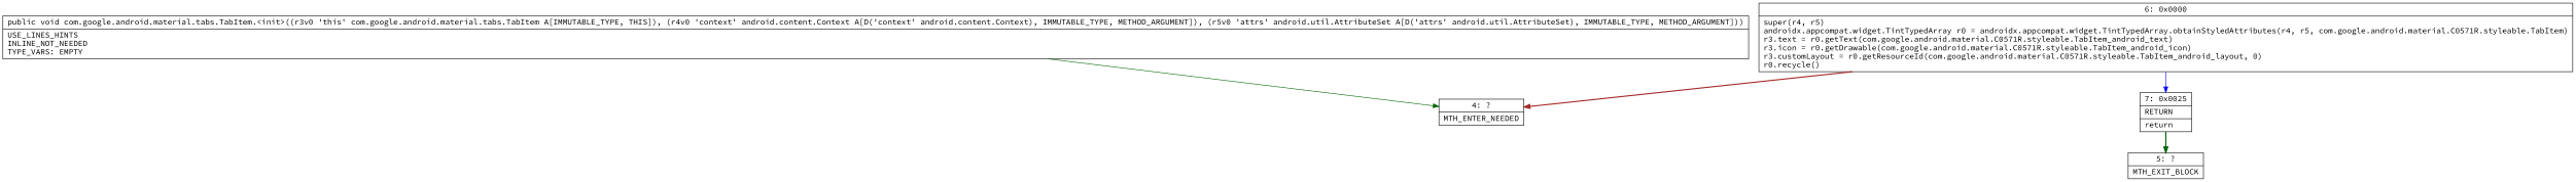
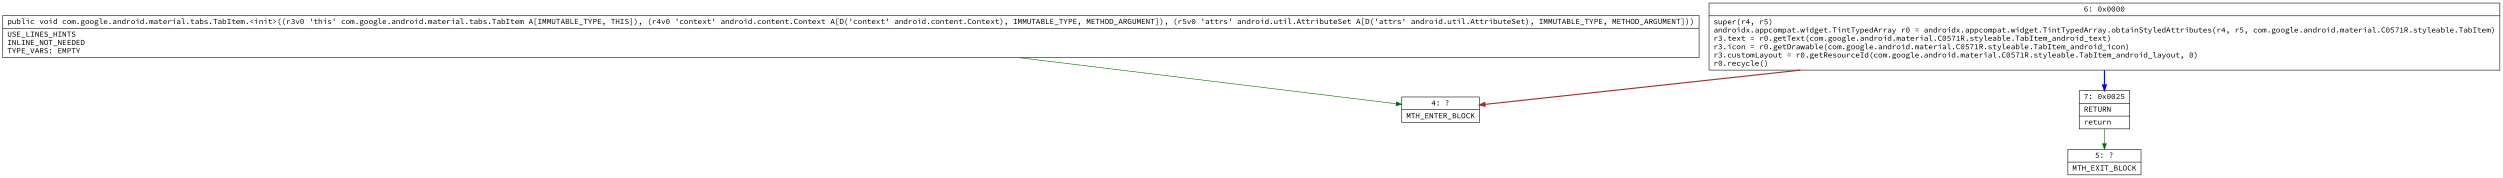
  digraph {
    fontname="Source Code Pro"
    node [fontname="Source Code Pro" shape=record]
    edge [color=darkgreen fontname="Source Code Pro" style=bold]
-   n1 [label="{4\:\ ?|MTH_ENTER_NEEDED\l}"]
+   n1 [label="{4\:\ ?|MTH_ENTER_BLOCK\l}"]
    n2 [label="{6\:\ 0x0000|super(r4, r5)\landroidx.appcompat.widget.TintTypedArray r0 = androidx.appcompat.widget.TintTypedArray.obtainStyledAttributes(r4, r5, com.google.android.material.C0571R.styleable.TabItem)\lr3.text = r0.getText(com.google.android.material.C0571R.styleable.TabItem_android_text)\lr3.icon = r0.getDrawable(com.google.android.material.C0571R.styleable.TabItem_android_icon)\lr3.customLayout = r0.getResourceId(com.google.android.material.C0571R.styleable.TabItem_android_layout, 0)\lr0.recycle()\l}"]
    n3 [label="{7\:\ 0x0025|RETURN\l|return\l}"]
    n4 [label="{5\:\ ?|MTH_EXIT_BLOCK\l}"]
    n5 [label="{public void com.google.android.material.tabs.TabItem.\<init\>((r3v0 'this' com.google.android.material.tabs.TabItem A[IMMUTABLE_TYPE, THIS]), (r4v0 'context' android.content.Context A[D('context' android.content.Context), IMMUTABLE_TYPE, METHOD_ARGUMENT]), (r5v0 'attrs' android.util.AttributeSet A[D('attrs' android.util.AttributeSet), IMMUTABLE_TYPE, METHOD_ARGUMENT]))  | USE_LINES_HINTS\lINLINE_NOT_NEEDED\lTYPE_VARS: EMPTY\l}"]
    n2 -> n1 [color=brown]
-   n2 -> n3 [color=blue style=solid]
-   n3 -> n4
+   n2 -> n3 [color=blue]
+   n3 -> n4 [style=solid]
    n5 -> n1 [style=solid]
  }
